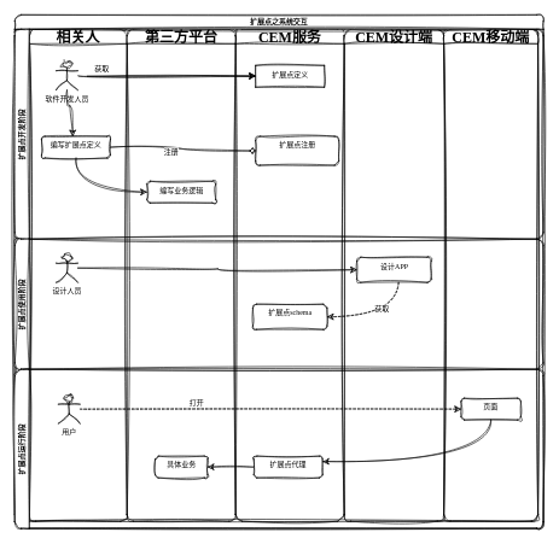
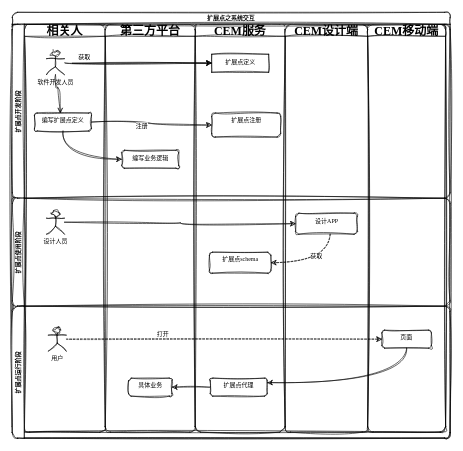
  <mxCell id="0" />
  <mxCell id="1" parent="0" />
  <mxCell id="2" value="Pool" style="swimlane;childLayout=stackLayout;resizeParent=1;resizeParentMax=0;startSize=20;horizontal=0;horizontalStack=1;rounded=1;sketch=1;hachureGap=4;jiggle=2;fontFamily=Architects Daughter;fontSource=https%3A%2F%2Ffonts.googleapis.com%2Fcss%3Ffamily%3DArchitects%2BDaughter;fontSize=20;gradientColor=none;" vertex="1" parent="1"><mxGeometry x="20" y="40" width="722.5" height="680" as="geometry"><mxRectangle x="180" y="80" width="50" height="70" as="alternateBounds" /></mxGeometry></mxCell>
  <mxCell id="3" value="相关人" style="swimlane;startSize=20;rounded=1;sketch=1;hachureGap=4;jiggle=2;fontFamily=Architects Daughter;fontSource=https%3A%2F%2Ffonts.googleapis.com%2Fcss%3Ffamily%3DArchitects%2BDaughter;fontSize=20;" vertex="1" parent="2"><mxGeometry x="20" width="135" height="680" as="geometry"><mxRectangle x="20" width="50" height="480" as="alternateBounds" /></mxGeometry></mxCell>
  <mxCell id="4" value="&lt;div style=&quot;&quot;&gt;&lt;span style=&quot;background-color: initial;&quot;&gt;软件开发人员&lt;/span&gt;&lt;/div&gt;" style="shape=umlActor;verticalLabelPosition=bottom;verticalAlign=top;html=1;rounded=1;sketch=1;hachureGap=4;jiggle=2;fontFamily=Architects Daughter;fontSource=https%3A%2F%2Ffonts.googleapis.com%2Fcss%3Ffamily%3DArchitects%2BDaughter;fontSize=10;gradientColor=none;align=center;" vertex="1" parent="3"><mxGeometry x="37" y="44" width="30" height="40" as="geometry" /></mxCell>
  <mxCell id="5" value="编写扩展点定义" style="whiteSpace=wrap;html=1;fontSize=10;fontFamily=Architects Daughter;verticalAlign=top;strokeWidth=1;rounded=1;sketch=1;hachureGap=4;jiggle=2;fontSource=https%3A%2F%2Ffonts.googleapis.com%2Fcss%3Ffamily%3DArchitects%2BDaughter;gradientColor=none;" vertex="1" parent="3"><mxGeometry x="17" y="148" width="95" height="30" as="geometry" /></mxCell>
  <mxCell id="6" value="设计人员" style="shape=umlActor;verticalLabelPosition=bottom;verticalAlign=top;html=1;rounded=1;sketch=1;hachureGap=4;jiggle=2;fontFamily=Architects Daughter;fontSource=https%3A%2F%2Ffonts.googleapis.com%2Fcss%3Ffamily%3DArchitects%2BDaughter;fontSize=10;gradientColor=none;" vertex="1" parent="3"><mxGeometry x="37" y="310" width="30" height="40" as="geometry" /></mxCell>
- <mxCell id="7" value="" style="edgeStyle=orthogonalEdgeStyle;curved=1;rounded=1;sketch=1;hachureGap=4;jiggle=2;orthogonalLoop=1;jettySize=auto;html=1;fontFamily=Architects Daughter;fontSource=https%3A%2F%2Ffonts.googleapis.com%2Fcss%3Ffamily%3DArchitects%2BDaughter;fontSize=10;" edge="1" parent="3" source="4" target="5"><mxGeometry relative="1" as="geometry"><mxPoint x="140" y="155" as="sourcePoint" /><Array as="points"><mxPoint x="52" y="106" /><mxPoint x="60" y="106" /></Array></mxGeometry></mxCell>
+ <mxCell id="7" value="" style="edgeStyle=orthogonalEdgeStyle;curved=1;rounded=1;sketch=1;hachureGap=4;jiggle=2;orthogonalLoop=1;jettySize=auto;html=1;fontFamily=Architects Daughter;fontSource=https%3A%2F%2Ffonts.googleapis.com%2Fcss%3Ffamily%3DArchitects%2BDaughter;fontSize=10;endArrow=open;" edge="1" parent="3" source="4" target="5"><mxGeometry relative="1" as="geometry"><mxPoint x="140" y="155" as="sourcePoint" /><Array as="points"><mxPoint x="52" y="106" /><mxPoint x="60" y="106" /></Array></mxGeometry></mxCell>
  <mxCell id="8" value="用户" style="shape=umlActor;verticalLabelPosition=bottom;verticalAlign=top;html=1;rounded=1;sketch=1;hachureGap=4;jiggle=2;fontFamily=Architects Daughter;fontSource=https%3A%2F%2Ffonts.googleapis.com%2Fcss%3Ffamily%3DArchitects%2BDaughter;fontSize=10;gradientColor=none;" vertex="1" parent="3"><mxGeometry x="40" y="505" width="30" height="40" as="geometry" /></mxCell>
  <mxCell id="9" value="第三方平台" style="swimlane;startSize=20;rounded=1;sketch=1;hachureGap=4;jiggle=2;fontFamily=Architects Daughter;fontSource=https%3A%2F%2Ffonts.googleapis.com%2Fcss%3Ffamily%3DArchitects%2BDaughter;fontSize=20;" vertex="1" parent="2"><mxGeometry x="155" width="150" height="680" as="geometry" /></mxCell>
  <mxCell id="10" style="edgeStyle=orthogonalEdgeStyle;curved=1;rounded=1;sketch=1;hachureGap=4;jiggle=2;orthogonalLoop=1;jettySize=auto;html=1;exitX=0.5;exitY=1;exitDx=0;exitDy=0;fontFamily=Architects Daughter;fontSource=https%3A%2F%2Ffonts.googleapis.com%2Fcss%3Ffamily%3DArchitects%2BDaughter;fontSize=10;" edge="1" parent="9"><mxGeometry relative="1" as="geometry"><mxPoint x="65.5" y="170" as="sourcePoint" /><mxPoint x="65.5" y="170" as="targetPoint" /></mxGeometry></mxCell>
  <mxCell id="11" value="编写业务逻辑" style="whiteSpace=wrap;html=1;fontSize=10;fontFamily=Architects Daughter;verticalAlign=top;strokeWidth=1;rounded=1;sketch=1;hachureGap=4;jiggle=2;fontSource=https%3A%2F%2Ffonts.googleapis.com%2Fcss%3Ffamily%3DArchitects%2BDaughter;gradientColor=none;" vertex="1" parent="9"><mxGeometry x="27.5" y="210" width="95" height="30" as="geometry" /></mxCell>
  <mxCell id="12" value="具体业务" style="whiteSpace=wrap;html=1;fontSize=10;fontFamily=Architects Daughter;verticalAlign=top;strokeWidth=1;rounded=1;sketch=1;hachureGap=4;jiggle=2;fontSource=https%3A%2F%2Ffonts.googleapis.com%2Fcss%3Ffamily%3DArchitects%2BDaughter;gradientColor=none;" vertex="1" parent="9"><mxGeometry x="38.75" y="590" width="72.5" height="30" as="geometry" /></mxCell>
  <mxCell id="13" value="CEM服务" style="swimlane;startSize=20;rounded=1;sketch=1;hachureGap=4;jiggle=2;fontFamily=Architects Daughter;fontSource=https%3A%2F%2Ffonts.googleapis.com%2Fcss%3Ffamily%3DArchitects%2BDaughter;fontSize=20;" vertex="1" parent="2"><mxGeometry x="305" width="150" height="680" as="geometry" /></mxCell>
  <mxCell id="14" value="扩展点定义" style="whiteSpace=wrap;html=1;fontSize=10;fontFamily=Architects Daughter;verticalAlign=top;strokeWidth=1;sketch=1;hachureGap=4;jiggle=2;fontSource=https%3A%2F%2Ffonts.googleapis.com%2Fcss%3Ffamily%3DArchitects%2BDaughter;gradientColor=none;rounded=0;" vertex="1" parent="13"><mxGeometry x="27.5" y="50" width="95" height="30" as="geometry" /></mxCell>
  <mxCell id="15" value="扩展点注册" style="whiteSpace=wrap;html=1;fontSize=10;fontFamily=Architects Daughter;verticalAlign=top;strokeWidth=1;rounded=1;sketch=1;hachureGap=4;jiggle=2;fontSource=https%3A%2F%2Ffonts.googleapis.com%2Fcss%3Ffamily%3DArchitects%2BDaughter;gradientColor=none;" vertex="1" parent="13"><mxGeometry x="27.5" y="148" width="115" height="40" as="geometry" /></mxCell>
  <mxCell id="16" value="扩展点代理" style="whiteSpace=wrap;html=1;fontSize=10;fontFamily=Architects Daughter;verticalAlign=top;strokeWidth=1;rounded=1;sketch=1;hachureGap=4;jiggle=2;fontSource=https%3A%2F%2Ffonts.googleapis.com%2Fcss%3Ffamily%3DArchitects%2BDaughter;gradientColor=none;" vertex="1" parent="13"><mxGeometry x="25" y="590" width="95" height="30" as="geometry" /></mxCell>
  <mxCell id="17" value="扩展点schema" style="whiteSpace=wrap;html=1;fontSize=10;fontFamily=Architects Daughter;verticalAlign=top;rounded=1;sketch=1;hachureGap=4;jiggle=2;fontSource=https%3A%2F%2Ffonts.googleapis.com%2Fcss%3Ffamily%3DArchitects%2BDaughter;gradientColor=none;" vertex="1" parent="13"><mxGeometry x="23.75" y="380" width="102.5" height="35" as="geometry" /></mxCell>
  <mxCell id="18" value="CEM设计端" style="swimlane;startSize=20;rounded=1;sketch=1;hachureGap=4;jiggle=2;fontFamily=Architects Daughter;fontSource=https%3A%2F%2Ffonts.googleapis.com%2Fcss%3Ffamily%3DArchitects%2BDaughter;fontSize=20;" vertex="1" parent="2"><mxGeometry x="455" width="137.5" height="680" as="geometry" /></mxCell>
  <mxCell id="19" value="设计APP" style="whiteSpace=wrap;html=1;fontSize=10;fontFamily=Architects Daughter;verticalAlign=top;rounded=1;sketch=1;hachureGap=4;jiggle=2;fontSource=https%3A%2F%2Ffonts.googleapis.com%2Fcss%3Ffamily%3DArchitects%2BDaughter;gradientColor=none;" vertex="1" parent="18"><mxGeometry x="17.5" y="315" width="102.5" height="35" as="geometry" /></mxCell>
  <mxCell id="20" value="CEM移动端" style="swimlane;startSize=20;rounded=1;sketch=1;hachureGap=4;jiggle=2;fontFamily=Architects Daughter;fontSource=https%3A%2F%2Ffonts.googleapis.com%2Fcss%3Ffamily%3DArchitects%2BDaughter;fontSize=20;" vertex="1" parent="2"><mxGeometry x="592.5" width="130" height="680" as="geometry" /></mxCell>
  <mxCell id="21" value="页面" style="whiteSpace=wrap;html=1;fontSize=10;fontFamily=Architects Daughter;verticalAlign=top;rounded=1;sketch=1;hachureGap=4;jiggle=2;fontSource=https%3A%2F%2Ffonts.googleapis.com%2Fcss%3Ffamily%3DArchitects%2BDaughter;gradientColor=none;" vertex="1" parent="20"><mxGeometry x="23.75" y="510" width="82.5" height="30" as="geometry" /></mxCell>
  <mxCell id="22" value="" style="edgeStyle=orthogonalEdgeStyle;curved=1;rounded=1;sketch=1;hachureGap=4;jiggle=2;orthogonalLoop=1;jettySize=auto;html=1;fontFamily=Architects Daughter;fontSource=https%3A%2F%2Ffonts.googleapis.com%2Fcss%3Ffamily%3DArchitects%2BDaughter;fontSize=10;" edge="1" parent="2" target="14"><mxGeometry relative="1" as="geometry"><mxPoint x="87" y="64.5" as="sourcePoint" /></mxGeometry></mxCell>
  <mxCell id="23" value="" style="edgeStyle=orthogonalEdgeStyle;curved=1;rounded=1;sketch=1;hachureGap=4;jiggle=2;orthogonalLoop=1;jettySize=auto;html=1;fontFamily=Architects Daughter;fontSource=https%3A%2F%2Ffonts.googleapis.com%2Fcss%3Ffamily%3DArchitects%2BDaughter;fontSize=10;" edge="1" parent="2" target="14"><mxGeometry relative="1" as="geometry"><mxPoint x="100" y="65" as="sourcePoint" /></mxGeometry></mxCell>
  <mxCell id="24" value="获取" style="edgeLabel;html=1;align=center;verticalAlign=middle;resizable=0;points=[];fontSize=10;fontFamily=Architects Daughter;" vertex="1" connectable="0" parent="23"><mxGeometry x="-0.425" y="-1" relative="1" as="geometry"><mxPoint x="-47" y="-12" as="offset" /></mxGeometry></mxCell>
- <mxCell id="25" value="" style="edgeStyle=orthogonalEdgeStyle;curved=1;rounded=1;sketch=1;hachureGap=4;jiggle=2;orthogonalLoop=1;jettySize=auto;html=1;fontFamily=Architects Daughter;fontSource=https%3A%2F%2Ffonts.googleapis.com%2Fcss%3Ffamily%3DArchitects%2BDaughter;fontSize=10;endArrow=diamond;" edge="1" parent="2" source="5" target="15"><mxGeometry relative="1" as="geometry" /></mxCell>
+ <mxCell id="25" value="" style="edgeStyle=orthogonalEdgeStyle;curved=1;rounded=1;sketch=1;hachureGap=4;jiggle=2;orthogonalLoop=1;jettySize=auto;html=1;fontFamily=Architects Daughter;fontSource=https%3A%2F%2Ffonts.googleapis.com%2Fcss%3Ffamily%3DArchitects%2BDaughter;fontSize=10;" edge="1" parent="2" source="5" target="15"><mxGeometry relative="1" as="geometry" /></mxCell>
  <mxCell id="26" value="注册" style="edgeLabel;html=1;align=center;verticalAlign=middle;resizable=0;points=[];fontSize=10;fontFamily=Architects Daughter;" vertex="1" connectable="0" parent="25"><mxGeometry x="0.286" y="-1" relative="1" as="geometry"><mxPoint x="-44" y="-1" as="offset" /></mxGeometry></mxCell>
  <mxCell id="27" value="" style="edgeStyle=orthogonalEdgeStyle;curved=1;rounded=1;sketch=1;hachureGap=4;jiggle=2;orthogonalLoop=1;jettySize=auto;html=1;fontFamily=Architects Daughter;fontSource=https%3A%2F%2Ffonts.googleapis.com%2Fcss%3Ffamily%3DArchitects%2BDaughter;fontSize=10;" edge="1" parent="2" source="6" target="19"><mxGeometry relative="1" as="geometry" /></mxCell>
  <mxCell id="28" style="edgeStyle=orthogonalEdgeStyle;curved=1;rounded=1;sketch=1;hachureGap=4;jiggle=2;orthogonalLoop=1;jettySize=auto;html=1;exitX=0.5;exitY=1;exitDx=0;exitDy=0;fontFamily=Architects Daughter;fontSource=https%3A%2F%2Ffonts.googleapis.com%2Fcss%3Ffamily%3DArchitects%2BDaughter;fontSize=10;entryX=0;entryY=0.5;entryDx=0;entryDy=0;" edge="1" parent="2" source="5" target="11"><mxGeometry relative="1" as="geometry"><mxPoint x="84.5" y="193" as="sourcePoint" /><mxPoint x="169.5" y="225" as="targetPoint" /><Array as="points"><mxPoint x="85" y="225" /></Array></mxGeometry></mxCell>
  <mxCell id="29" value="" style="edgeStyle=orthogonalEdgeStyle;curved=1;rounded=1;sketch=1;hachureGap=4;jiggle=2;orthogonalLoop=1;jettySize=auto;html=1;fontFamily=Architects Daughter;fontSource=https%3A%2F%2Ffonts.googleapis.com%2Fcss%3Ffamily%3DArchitects%2BDaughter;fontSize=10;fontColor=none;dashed=1;" edge="1" parent="2" source="8" target="21"><mxGeometry relative="1" as="geometry"><mxPoint x="135" y="530" as="targetPoint" /></mxGeometry></mxCell>
  <mxCell id="30" value="打开" style="edgeLabel;html=1;align=center;verticalAlign=middle;resizable=0;points=[];fontSize=10;fontFamily=Architects Daughter;fontColor=none;" vertex="1" connectable="0" parent="29"><mxGeometry x="-0.268" y="3" relative="1" as="geometry"><mxPoint x="-33" y="-7" as="offset" /></mxGeometry></mxCell>
  <mxCell id="31" value="" style="edgeStyle=orthogonalEdgeStyle;curved=1;rounded=1;sketch=1;hachureGap=4;jiggle=2;orthogonalLoop=1;jettySize=auto;html=1;fontFamily=Architects Daughter;fontSource=https%3A%2F%2Ffonts.googleapis.com%2Fcss%3Ffamily%3DArchitects%2BDaughter;fontSize=10;fontColor=none;entryX=1;entryY=0.25;entryDx=0;entryDy=0;" edge="1" parent="2" source="21" target="16"><mxGeometry relative="1" as="geometry"><mxPoint x="657.5" y="605" as="targetPoint" /><Array as="points"><mxPoint x="658" y="598" /></Array></mxGeometry></mxCell>
  <mxCell id="32" value="" style="edgeStyle=orthogonalEdgeStyle;curved=1;rounded=1;sketch=1;hachureGap=4;jiggle=2;orthogonalLoop=1;jettySize=auto;html=1;fontFamily=Architects Daughter;fontSource=https%3A%2F%2Ffonts.googleapis.com%2Fcss%3Ffamily%3DArchitects%2BDaughter;fontSize=10;fontColor=none;" edge="1" parent="2" source="16" target="12"><mxGeometry relative="1" as="geometry" /></mxCell>
  <mxCell id="33" value="" style="edgeStyle=orthogonalEdgeStyle;curved=1;rounded=1;sketch=1;hachureGap=4;jiggle=2;orthogonalLoop=1;jettySize=auto;html=1;fontFamily=Architects Daughter;fontSource=https%3A%2F%2Ffonts.googleapis.com%2Fcss%3Ffamily%3DArchitects%2BDaughter;fontSize=10;fontColor=none;entryX=1;entryY=0.5;entryDx=0;entryDy=0;dashed=1;" edge="1" parent="2" source="19" target="17"><mxGeometry relative="1" as="geometry"><mxPoint x="523.8" y="417.5" as="targetPoint" /><Array as="points"><mxPoint x="530" y="398" /></Array></mxGeometry></mxCell>
  <mxCell id="34" value="获取" style="edgeLabel;html=1;align=center;verticalAlign=middle;resizable=0;points=[];fontSize=10;fontFamily=Architects Daughter;fontColor=none;" vertex="1" connectable="0" parent="33"><mxGeometry x="-0.009" y="-12" relative="1" as="geometry"><mxPoint x="1" as="offset" /></mxGeometry></mxCell>
  <mxCell id="35" value="扩展点之系统交互" style="swimlane;childLayout=stackLayout;resizeParent=1;resizeParentMax=0;horizontal=1;startSize=20;horizontalStack=0;rounded=1;sketch=1;hachureGap=4;jiggle=2;fontFamily=Architects Daughter;fontSource=https%3A%2F%2Ffonts.googleapis.com%2Fcss%3Ffamily%3DArchitects%2BDaughter;fontSize=10;fontColor=none;gradientColor=none;" vertex="1" parent="1"><mxGeometry x="20" y="20" width="730" height="710" as="geometry"><mxRectangle x="300" y="210" width="60" height="30" as="alternateBounds" /></mxGeometry></mxCell>
  <mxCell id="36" value="扩展点开发阶段" style="swimlane;startSize=20;horizontal=0;rounded=1;sketch=1;hachureGap=4;jiggle=2;fontFamily=Architects Daughter;fontSource=https%3A%2F%2Ffonts.googleapis.com%2Fcss%3Ffamily%3DArchitects%2BDaughter;fontSize=10;fontColor=none;gradientColor=none;" vertex="1" parent="35"><mxGeometry y="20" width="730" height="290" as="geometry" /></mxCell>
  <mxCell id="37" value="扩展点使用阶段" style="swimlane;startSize=20;horizontal=0;rounded=1;sketch=1;hachureGap=4;jiggle=2;fontFamily=Architects Daughter;fontSource=https%3A%2F%2Ffonts.googleapis.com%2Fcss%3Ffamily%3DArchitects%2BDaughter;fontSize=10;fontColor=none;gradientColor=none;" vertex="1" parent="35"><mxGeometry y="310" width="730" height="180" as="geometry" /></mxCell>
  <mxCell id="38" value="扩展点运行阶段" style="swimlane;startSize=20;horizontal=0;rounded=1;sketch=1;hachureGap=4;jiggle=2;fontFamily=Architects Daughter;fontSource=https%3A%2F%2Ffonts.googleapis.com%2Fcss%3Ffamily%3DArchitects%2BDaughter;fontSize=10;fontColor=none;gradientColor=none;" vertex="1" parent="35"><mxGeometry y="490" width="730" height="220" as="geometry" /></mxCell>
